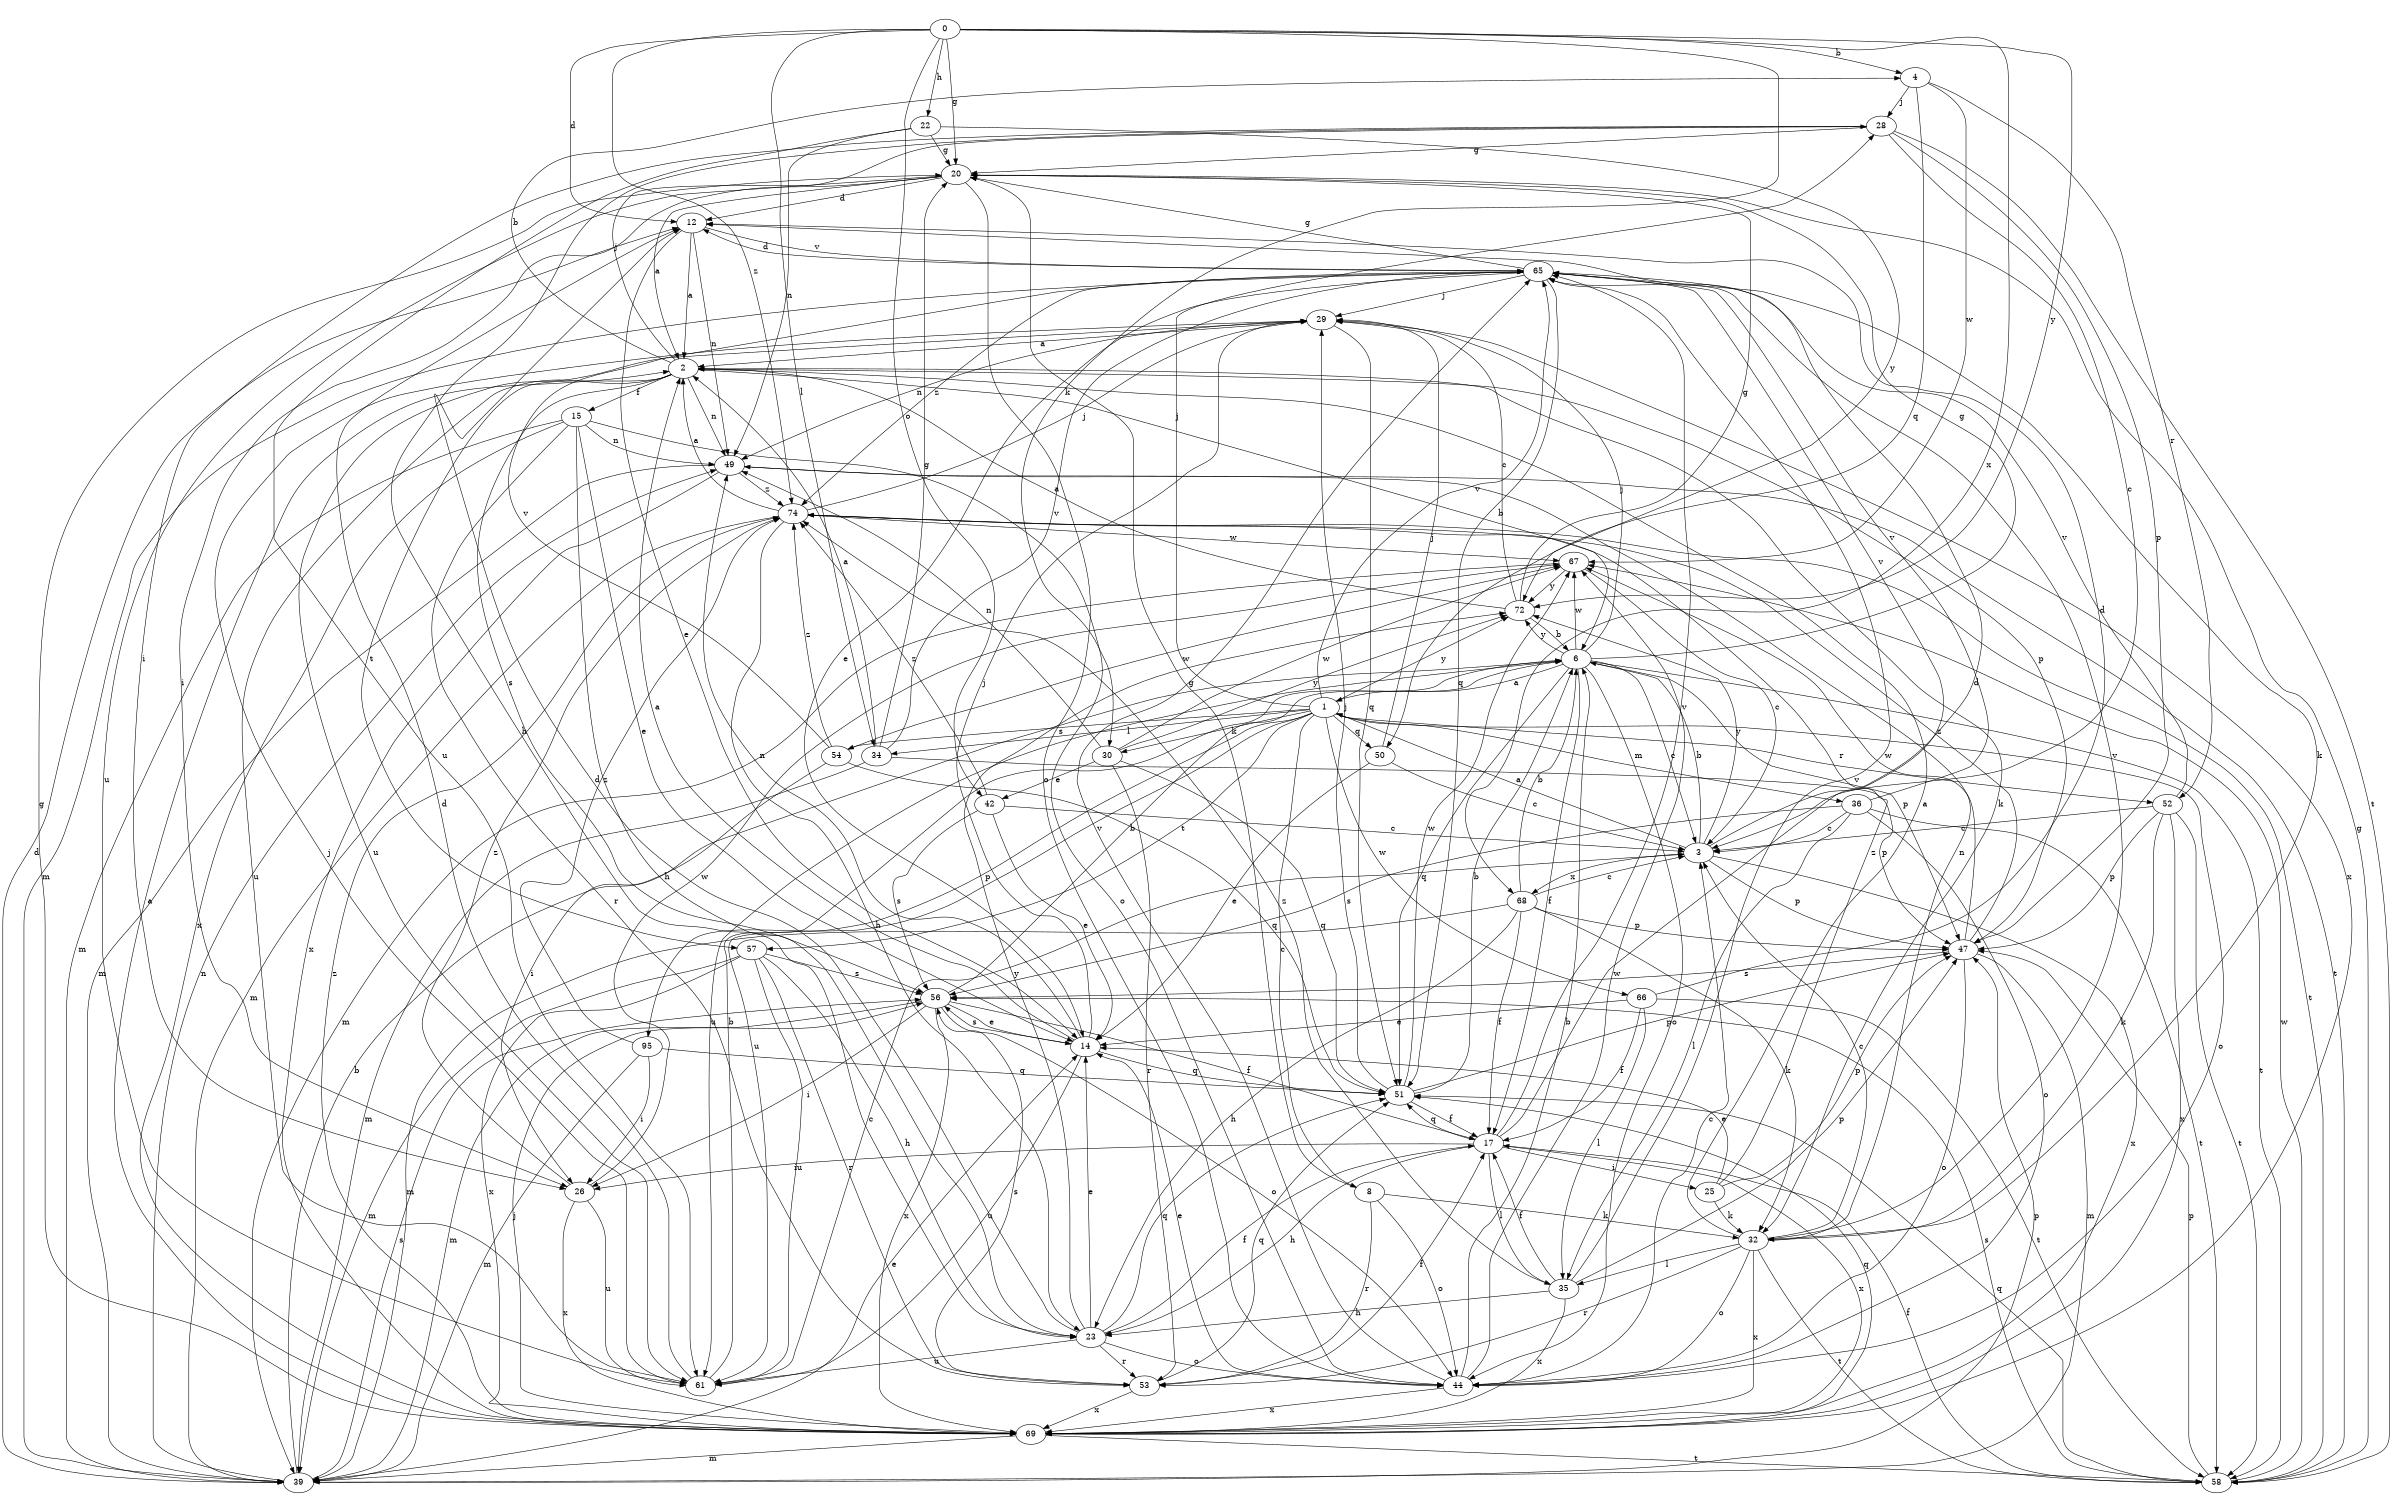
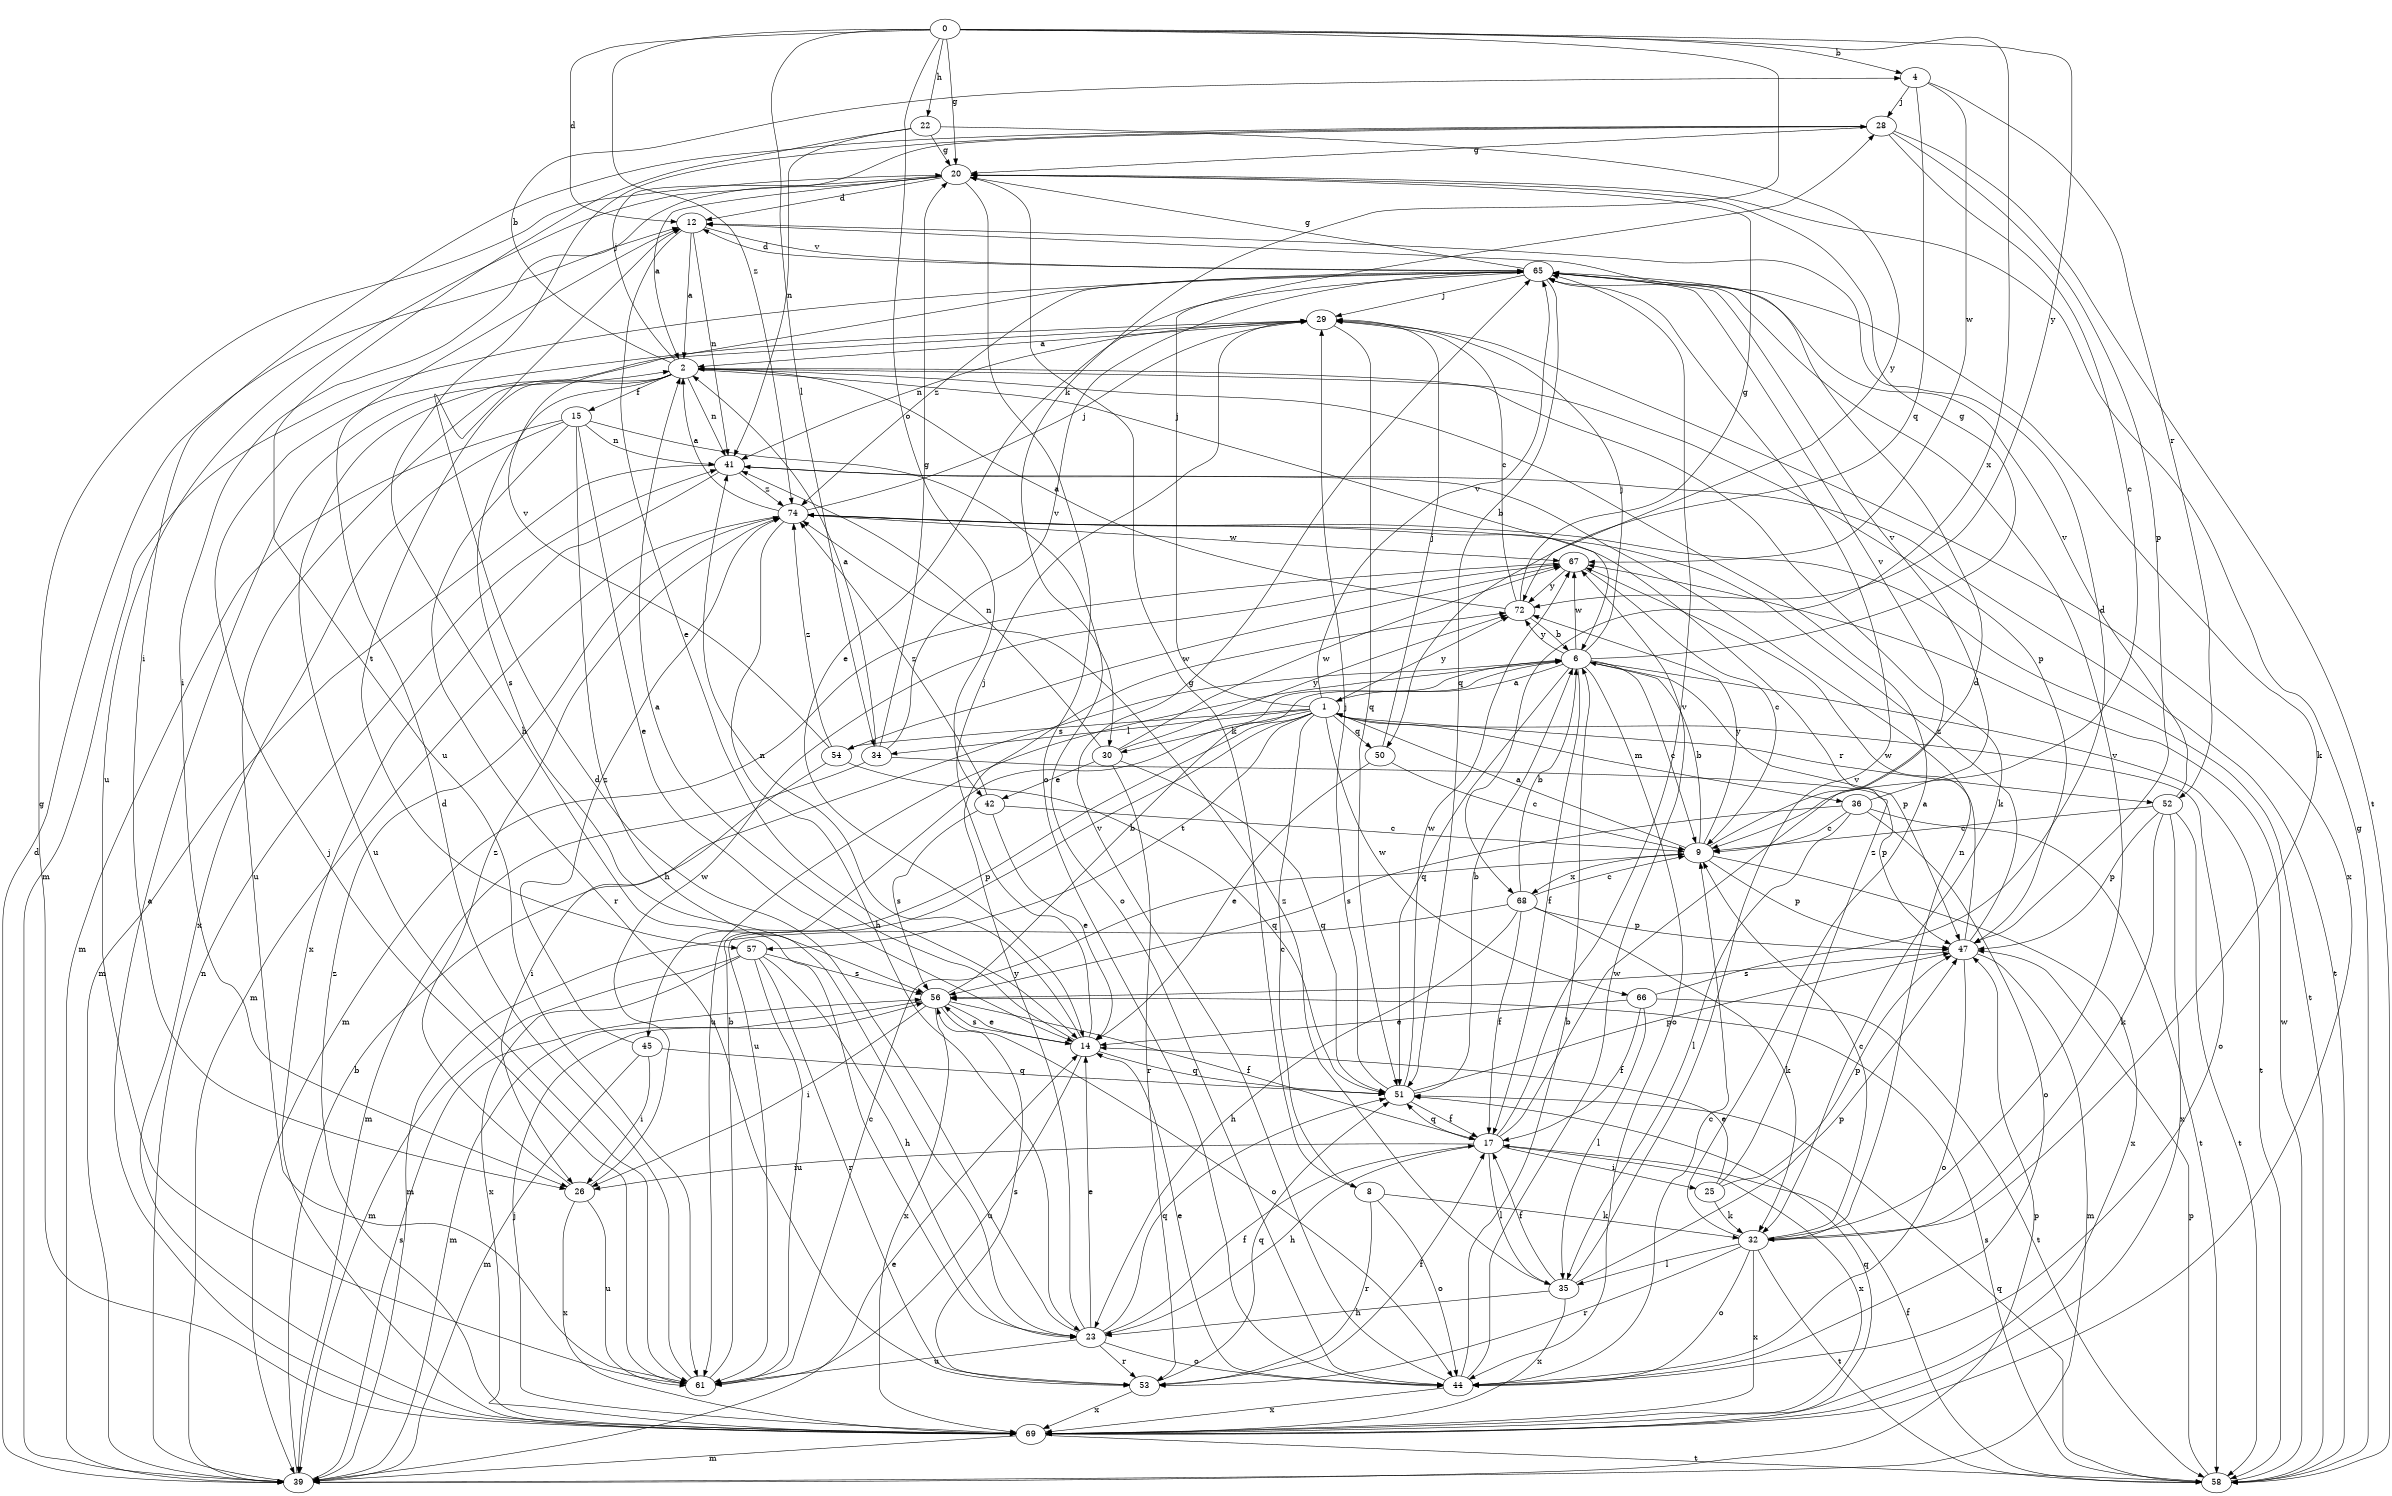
  strict digraph {
    0
    4
    12
    20
    22
    30
    34
    42
    68
    72
    74
    28
    50
    52
    67
    65
    2
-   41 [label=49]
+   41
    14
    44
    61
    26
    51
    53
    47
    39
    56
-   9 [label=3]
+   9
    6
    32
    17
    23
    29
    58
    1
    8
    36
-   45 [label=95]
+   45
    54
    57
    66
    35
    69
    15
    25
    0 -> 4 [label=b]
    0 -> 12 [label=d]
    0 -> 20 [label=g]
    0 -> 22 [label=h]
    0 -> 30 [label=k]
    0 -> 34 [label=l]
    0 -> 42 [label=o]
    0 -> 68 [label=x]
    0 -> 72 [label=y]
    0 -> 74 [label=z]
    4 -> 28 [label=j]
    4 -> 50 [label=q]
    4 -> 52 [label=r]
    4 -> 67 [label=w]
    12 -> 65 [label=v]
    12 -> 2 [label=a]
    12 -> 41 [label=n]
    12 -> 14 [label=e]
    20 -> 12 [label=d]
    20 -> 2 [label=a]
    20 -> 44 [label=o]
    20 -> 61 [label=u]
    20 -> 26 [label=i]
    22 -> 20 [label=g]
    22 -> 72 [label=y]
    22 -> 41 [label=n]
    22 -> 61 [label=u]
    30 -> 42 [label=e]
    30 -> 72 [label=y]
    30 -> 67 [label=w]
    30 -> 41 [label=n]
    30 -> 51 [label=q]
    30 -> 53 [label=r]
    34 -> 20 [label=g]
    34 -> 65 [label=v]
    34 -> 2 [label=a]
    34 -> 47 [label=p]
    34 -> 39 [label=m]
    42 -> 74 [label=z]
    42 -> 14 [label=e]
    42 -> 56 [label=s]
    42 -> 9 [label=c]
    68 -> 47 [label=p]
    68 -> 39 [label=m]
    68 -> 9 [label=c]
    68 -> 6 [label=b]
    68 -> 32 [label=k]
    68 -> 17 [label=f]
    68 -> 23 [label=h]
    72 -> 20 [label=g]
    72 -> 2 [label=a]
    72 -> 6 [label=b]
    72 -> 29 [label=c]
    74 -> 67 [label=w]
    74 -> 2 [label=a]
    74 -> 39 [label=m]
    74 -> 23 [label=h]
    74 -> 29 [label=j]
    74 -> 58 [label=t]
    28 -> 20 [label=g]
    28 -> 26 [label=i]
    28 -> 47 [label=p]
    28 -> 9 [label=c]
    28 -> 23 [label=h]
    28 -> 58 [label=t]
    50 -> 14 [label=e]
    50 -> 9 [label=c]
    50 -> 29 [label=j]
    52 -> 65 [label=v]
    52 -> 47 [label=p]
    52 -> 9 [label=c]
    52 -> 32 [label=k]
    52 -> 58 [label=t]
    52 -> 69 [label=x]
    67 -> 72 [label=y]
    67 -> 39 [label=m]
    67 -> 9 [label=c]
    65 -> 12 [label=d]
    65 -> 20 [label=g]
    65 -> 74 [label=z]
    65 -> 14 [label=e]
    65 -> 51 [label=q]
    65 -> 39 [label=m]
    65 -> 32 [label=k]
    65 -> 29 [label=j]
    2 -> 4 [label=b]
    2 -> 28 [label=j]
    2 -> 41 [label=n]
    2 -> 61 [label=u]
    2 -> 47 [label=p]
    2 -> 56 [label=s]
    2 -> 6 [label=b]
    2 -> 32 [label=k]
    2 -> 57 [label=t]
    2 -> 15 [label=f]
    41 -> 74 [label=z]
    41 -> 39 [label=m]
    41 -> 58 [label=t]
    41 -> 69 [label=x]
    14 -> 2 [label=a]
    14 -> 41 [label=n]
    14 -> 61 [label=u]
    14 -> 51 [label=q]
    14 -> 56 [label=s]
    14 -> 29 [label=j]
    44 -> 67 [label=w]
    44 -> 65 [label=v]
    44 -> 14 [label=e]
    44 -> 9 [label=c]
    44 -> 6 [label=b]
    44 -> 69 [label=x]
    61 -> 12 [label=d]
    61 -> 9 [label=c]
    61 -> 6 [label=b]
    61 -> 29 [label=j]
    26 -> 74 [label=z]
    26 -> 67 [label=w]
    26 -> 61 [label=u]
    26 -> 69 [label=x]
    51 -> 67 [label=w]
    51 -> 47 [label=p]
    51 -> 6 [label=b]
    51 -> 17 [label=f]
    51 -> 29 [label=j]
    53 -> 51 [label=q]
    53 -> 56 [label=s]
    53 -> 17 [label=f]
    53 -> 69 [label=x]
    47 -> 74 [label=z]
    47 -> 67 [label=w]
    47 -> 44 [label=o]
    47 -> 39 [label=m]
    47 -> 56 [label=s]
    39 -> 12 [label=d]
    39 -> 41 [label=n]
    39 -> 14 [label=e]
    39 -> 47 [label=p]
    39 -> 56 [label=s]
    39 -> 6 [label=b]
    56 -> 14 [label=e]
    56 -> 44 [label=o]
    56 -> 26 [label=i]
    56 -> 39 [label=m]
    56 -> 6 [label=b]
    56 -> 17 [label=f]
    56 -> 69 [label=x]
    9 -> 68 [label=x]
    9 -> 72 [label=y]
    9 -> 65 [label=v]
    9 -> 47 [label=p]
    9 -> 6 [label=b]
    9 -> 1 [label=a]
    9 -> 69 [label=x]
    6 -> 20 [label=g]
    6 -> 72 [label=y]
    6 -> 67 [label=w]
    6 -> 44 [label=o]
    6 -> 61 [label=u]
    6 -> 51 [label=q]
    6 -> 47 [label=p]
    6 -> 9 [label=c]
    6 -> 17 [label=f]
    6 -> 29 [label=j]
    6 -> 58 [label=t]
    6 -> 1 [label=a]
    32 -> 65 [label=v]
    32 -> 2 [label=a]
    32 -> 41 [label=n]
    32 -> 44 [label=o]
    32 -> 53 [label=r]
    32 -> 9 [label=c]
    32 -> 58 [label=t]
    32 -> 35 [label=l]
    32 -> 69 [label=x]
    17 -> 12 [label=d]
    17 -> 65 [label=v]
    17 -> 26 [label=i]
    17 -> 51 [label=q]
    17 -> 23 [label=h]
    17 -> 35 [label=l]
    17 -> 69 [label=x]
    17 -> 25 [label=i]
    23 -> 12 [label=d]
    23 -> 72 [label=y]
    23 -> 14 [label=e]
    23 -> 44 [label=o]
    23 -> 61 [label=u]
    23 -> 51 [label=q]
    23 -> 53 [label=r]
    23 -> 17 [label=f]
    29 -> 2 [label=a]
    29 -> 41 [label=n]
    29 -> 61 [label=u]
    29 -> 51 [label=q]
    29 -> 69 [label=x]
    58 -> 20 [label=g]
    58 -> 67 [label=w]
    58 -> 51 [label=q]
    58 -> 47 [label=p]
    58 -> 56 [label=s]
    58 -> 17 [label=f]
    1 -> 30 [label=k]
    1 -> 34 [label=l]
    1 -> 72 [label=y]
    1 -> 28 [label=j]
    1 -> 50 [label=q]
    1 -> 52 [label=r]
    1 -> 65 [label=v]
    1 -> 44 [label=o]
    1 -> 61 [label=u]
    1 -> 8 [label=c]
    1 -> 36 [label=m]
    1 -> 45 [label=p]
    1 -> 54 [label=s]
    1 -> 57 [label=t]
    1 -> 66 [label=w]
    8 -> 20 [label=g]
    8 -> 44 [label=o]
    8 -> 53 [label=r]
    8 -> 32 [label=k]
    36 -> 65 [label=v]
    36 -> 44 [label=o]
    36 -> 56 [label=s]
    36 -> 9 [label=c]
    36 -> 58 [label=t]
    36 -> 35 [label=l]
    45 -> 74 [label=z]
    45 -> 26 [label=i]
    45 -> 51 [label=q]
    45 -> 39 [label=m]
    54 -> 74 [label=z]
    54 -> 67 [label=w]
    54 -> 65 [label=v]
    54 -> 26 [label=i]
    54 -> 51 [label=q]
    57 -> 61 [label=u]
    57 -> 53 [label=r]
    57 -> 39 [label=m]
    57 -> 56 [label=s]
    57 -> 23 [label=h]
    57 -> 69 [label=x]
    66 -> 12 [label=d]
    66 -> 14 [label=e]
    66 -> 17 [label=f]
    66 -> 58 [label=t]
    66 -> 35 [label=l]
    35 -> 74 [label=z]
    35 -> 65 [label=v]
    35 -> 47 [label=p]
    35 -> 17 [label=f]
    35 -> 23 [label=h]
    35 -> 69 [label=x]
    69 -> 20 [label=g]
    69 -> 74 [label=z]
    69 -> 2 [label=a]
    69 -> 51 [label=q]
    69 -> 39 [label=m]
    69 -> 56 [label=j]
    69 -> 58 [label=t]
    15 -> 41 [label=n]
    15 -> 14 [label=e]
    15 -> 44 [label=o]
    15 -> 53 [label=r]
    15 -> 39 [label=m]
    15 -> 23 [label=h]
    15 -> 69 [label=x]
    25 -> 74 [label=z]
    25 -> 14 [label=e]
    25 -> 47 [label=p]
    25 -> 32 [label=k]
  }
